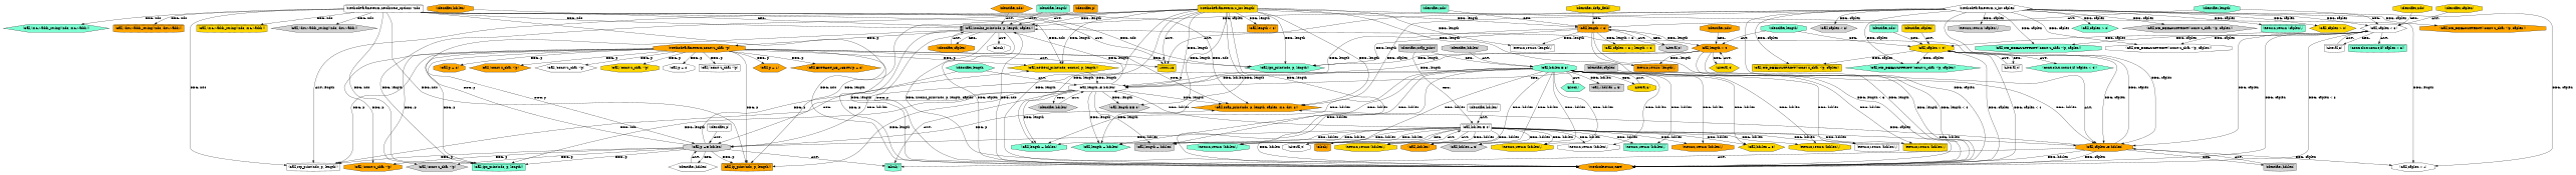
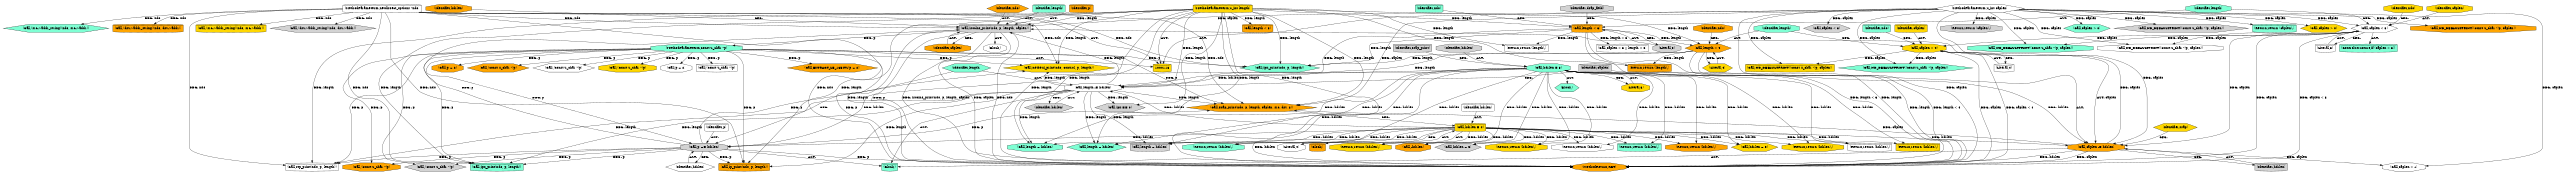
  digraph {
    node [fillcolor=orange shape=cylinder style=filled]
    n1 [fillcolor=lightgrey label="(Call,isoclns_print(ndo, p, length, caplen))"]
    n2 [label="(Identifier,caplen)" shape=octagon]
    n3 [label="(MethodReturn,RET)" shape=octagon]
    n4 [fillcolor=white label="(Block,)" shape=octagon]
-   n5 [label="(MethodParameterIn,const u_char *p)" shape=octagon]
+   n5 [fillcolor=aquamarine label="(MethodParameterIn,const u_char *p)" shape=octagon]
    n6 [fillcolor=white label="(MethodParameterIn,netdissect_options *ndo)"]
    n7 [fillcolor=lightgrey label="(Call,(dst->addr_string)(ndo, dst->addr))" shape=hexagon]
    n8 [fillcolor=aquamarine label="(Call,ipx_print(ndo, p, length))"]
    n9 [label="(Call,ip_print(ndo, p, length))"]
    n10 [fillcolor=gold label="(Call,netbeui_print(ndo, control, p, length))" shape=hexagon]
    n11 [fillcolor=aquamarine label="(Call,(src->addr_string)(ndo, src->addr))" shape=hexagon]
    n12 [label="(Call,snap_print(ndo, p, length, caplen, src, dst, 2))" shape=hexagon]
    n13 [fillcolor=white label="(Call,stp_print(ndo, p, length))"]
    n14 [label="(Call,(dst->addr_string)(ndo, dst->addr))"]
    n15 [fillcolor=aquamarine label="(Call,ipx_print(ndo, p, length))" shape=hexagon]
    n16 [fillcolor=gold label="(Call,(src->addr_string)(ndo, src->addr))"]
    1000118 [fillcolor=gold]
    n18 [fillcolor=lightgrey label="(Call,p += hdrlen)" shape=octagon]
    n19 [label="(Call,(const u_char *)p)" shape=octagon]
    n20 [fillcolor=aquamarine label="(Block,)"]
    n21 [fillcolor=white label="(Identifier,hdrlen)" shape=hexagon]
    n22 [fillcolor=lightgrey label="(Call,(const u_char *)p)" shape=hexagon]
-   n23 [fillcolor=white label="(Call,hdrlen = 4)"]
+   n23 [fillcolor=gold label="(Call,hdrlen = 4)"]
    n24 [fillcolor=white label="(Call,length -= hdrlen)" shape=octagon]
    n25 [label="(Call,caplen -= hdrlen)" shape=octagon]
    n26 [fillcolor=aquamarine label="(Return,return (hdrlen);)" shape=octagon]
    n27 [fillcolor=gold label="(Return,return (hdrlen);)" shape=octagon]
    n28 [fillcolor=gold label="(Return,return (hdrlen);)" shape=octagon]
    n29 [label="(Block,)"]
    n30 [fillcolor=gold label="(Return,return (hdrlen);)" shape=octagon]
    n31 [fillcolor=aquamarine label="(Call,length + hdrlen)" shape=octagon]
    n32 [fillcolor=gold label="(Call,hdrlen + 5)" shape=hexagon]
    n33 [label="(Call,-hdrlen)" shape=octagon]
    n34 [label="(Return,return (hdrlen);)" shape=octagon]
    n35 [fillcolor=white label="(Return,return (hdrlen);)"]
    n36 [fillcolor=gold label="(Return,return (hdrlen);)"]
    n37 [fillcolor=aquamarine label="(Return,return (hdrlen);)"]
    n38 [fillcolor=lightgrey label="(Call,length + hdrlen)"]
    n39 [fillcolor=white label="(Return,return (hdrlen);)" shape=octagon]
    n40 [fillcolor=lightgrey label="(Call,hdrlen + 5)" shape=hexagon]
    n41 [fillcolor=white label="(Literal,4)" shape=octagon]
    n42 [fillcolor=aquamarine label="(Call,length + hdrlen)" shape=hexagon]
    n43 [fillcolor=lightgrey label="(Identifier,hdrlen)" shape=hexagon]
-   n44 [fillcolor=lightgrey label="(Call,length == 0)" shape=hexagon]
+   n44 [fillcolor=lightgrey label="(Call,ipx == 0)" shape=hexagon]
    n45 [fillcolor=lightgrey label="(Identifier,hdrlen)"]
    n46 [fillcolor=white label="(Call,caplen < 1)" shape=octagon]
-   n47 [fillcolor=lightgrey label="(Call,-(hdrlen + 5))"]
    n48 [fillcolor=aquamarine label="(Call,hdrlen = 3)" shape=octagon]
    n49 [fillcolor=gold label="(Literal,3)" shape=octagon]
    n50 [fillcolor=aquamarine label="(Block,)" shape=hexagon]
    n51 [label="(Call,p + 2)" shape=octagon]
    n52 [label="(Call,(const u_char *)p)" shape=hexagon]
    n53 [fillcolor=white label="(Call,(const u_char *)p)" shape=hexagon]
    n54 [fillcolor=gold label="(Call,(const u_char *)p)" shape=octagon]
    n55 [fillcolor=white label="(Call,p + 2)" shape=octagon]
    n56 [fillcolor=white label="(Call,(const u_char *)p)"]
-   n57 [label="(Call,p + 1)" shape=hexagon]
    n58 [label="(Call,EXTRACT_LE_16BITS(p + 2))" shape=hexagon]
    n59 [label="(Call,length < 3)"]
    n60 [label="(Call,length < 4)" shape=hexagon]
    n61 [fillcolor=lightgrey label="(Literal,3)" shape=octagon]
-   n62 [fillcolor=gold label="(Call,caplen < 3 || length < 3)"]
+   n62 [fillcolor=white label="(Call,caplen < 3 || length < 3)"]
    n63 [fillcolor=white label="(Return,return (length);)"]
    n64 [label="(Return,return (length);)"]
    n65 [fillcolor=gold label="(Literal,4)" shape=hexagon]
    n66 [fillcolor=gold label="(MethodParameterIn,u_int length)"]
    n67 [label="(Call,length < 3)"]
    n68 [fillcolor=white label="(Call,caplen < 3)" shape=hexagon]
    n69 [fillcolor=gold label="(Call,caplen < 4)" shape=octagon]
    n70 [fillcolor=white label="(Call,ND_DEFAULTPRINT((const u_char *)p, caplen))" shape=octagon]
    n71 [fillcolor=aquamarine label="(Call,ND_DEFAULTPRINT((const u_char *)p, caplen))" shape=octagon]
    n72 [fillcolor=white label="(Literal,3)"]
    n73 [fillcolor=aquamarine label="(ControlStructure,if (caplen < 3))"]
    n74 [fillcolor=aquamarine label="(Call,ND_DEFAULTPRINT((const u_char *)p, caplen))" shape=hexagon]
    n75 [fillcolor=gold label="(Call,ND_DEFAULTPRINT((const u_char *)p, caplen))"]
-   n76 [fillcolor=aquamarine label="(ControlStructure,if (caplen < 4))" shape=hexagon]
    n77 [fillcolor=white label="(Literal,4)"]
    n78 [fillcolor=white label="(MethodParameterIn,u_int caplen)" shape=hexagon]
    n79 [fillcolor=gold label="(Call,caplen > 0)" shape=hexagon]
    n80 [label="(Call,ND_DEFAULTPRINT((const u_char *)p, caplen))" shape=octagon]
    n81 [fillcolor=lightgrey label="(Call,caplen < 3)" shape=hexagon]
    n82 [fillcolor=lightgrey label="(Return,return (caplen);)" shape=octagon]
    n83 [fillcolor=aquamarine label="(Call,caplen > 0)" shape=hexagon]
    n84 [fillcolor=lightgrey label="(Call,ND_DEFAULTPRINT((const u_char *)p, caplen))" shape=hexagon]
    n85 [fillcolor=aquamarine label="(Return,return (caplen);)"]
    n86 [fillcolor=gold label="(Identifier,ndo)" shape=octagon]
-   n87 [fillcolor=gold label="(Identifier,dsap_field)" shape=octagon]
+   n87 [fillcolor=lightgrey label="(Identifier,dsap_field)" shape=octagon]
    n88 [fillcolor=white label="(Identifier,p)"]
    n89 [fillcolor=gold label="(Identifier,caplen)" shape=octagon]
    n90 [fillcolor=aquamarine label="(Identifier,length)"]
    n91 [label="(Identifier,p)"]
    n92 [fillcolor=aquamarine label="(Identifier,length)" shape=octagon]
    n93 [fillcolor=lightgrey label="(Identifier,caplen)"]
    n94 [fillcolor=gold label="(Identifier,caplen)"]
    n95 [label="(Identifier,hdrlen)" shape=octagon]
    n96 [fillcolor=white label="(Identifier,hdrlen)"]
    n97 [label="(Identifier,ndo)" shape=hexagon]
    n98 [label="(Identifier,ndo)" shape=octagon]
    n99 [fillcolor=lightgrey label="(Identifier,hdrlen)" shape=octagon]
    n100 [fillcolor=aquamarine label="(Identifier,length)" shape=hexagon]
    n101 [fillcolor=aquamarine label="(Identifier,length)" shape=octagon]
    n102 [fillcolor=aquamarine label="(Identifier,ndo)"]
+   n103 [fillcolor=gold label="(Identifier,ssap)" shape=hexagon]
    n104 [fillcolor=lightgrey label="(Identifier,ssap_print)"]
    n105 [fillcolor=aquamarine label="(Identifier,ndo)"]
    n1 -> n2 [label="CFG: "]
    n1 -> n3 [label="DDG: length"]
    n1 -> n3 [label="DDG: ndo"]
    n1 -> n3 [label="DDG: caplen"]
    n1 -> n3 [label="DDG: p"]
    n1 -> n3 [label="DDG: isoclns_print(ndo, p, length, caplen)"]
    n1 -> n4 [label="AST: "]
    n1 -> n5 [label="DDG: p"]
    n2 -> n1 [label="AST: "]
    n5 -> n3 [label="DDG: p"]
    n5 -> n8 [label="DDG: p"]
    n5 -> n9 [label="DDG: p"]
    n5 -> n10 [label="DDG: p"]
    n5 -> n12 [label="DDG: p"]
    n5 -> n13 [label="DDG: p"]
    n5 -> n15 [label="DDG: p"]
    n5 -> 1000118 [label="AST: "]
    n5 -> n18 [label="DDG: p"]
    n5 -> n19 [label="DDG: p"]
    n5 -> n22 [label="DDG: p"]
    n5 -> n51 [label="DDG: p"]
    n5 -> n52 [label="DDG: p"]
    n5 -> n53 [label="DDG: p"]
    n5 -> n54 [label="DDG: p"]
    n5 -> n55 [label="DDG: p"]
    n5 -> n56 [label="DDG: p"]
-   n5 -> n57 [label="DDG: p"]
    n5 -> n58 [label="DDG: p"]
    n6 -> n1 [label="DDG: ndo"]
    n6 -> n3 [label="DDG: ndo"]
    n6 -> n7 [label="DDG: ndo"]
    n6 -> n8 [label="DDG: ndo"]
    n6 -> n9 [label="DDG: ndo"]
    n6 -> n10 [label="DDG: ndo"]
    n6 -> n11 [label="DDG: ndo"]
    n6 -> n12 [label="DDG: ndo"]
    n6 -> n13 [label="DDG: ndo"]
    n6 -> n14 [label="DDG: ndo"]
    n6 -> n15 [label="DDG: ndo"]
    n6 -> n16 [label="DDG: ndo"]
    n6 -> 1000118 [label="AST: "]
    n18 -> n1 [label="DDG: p"]
+   n18 -> n3 [label="DDG: p"]
    n18 -> n8 [label="DDG: p"]
    n18 -> n9 [label="DDG: p"]
    n18 -> n10 [label="DDG: p"]
    n18 -> n12 [label="DDG: p"]
    n18 -> n13 [label="DDG: p"]
    n18 -> n19 [label="DDG: p"]
    n18 -> n20 [label="AST: "]
    n18 -> n21 [label="CFG: "]
    n18 -> n22 [label="DDG: p"]
    n21 -> n18 [label="AST: "]
    n23 -> n3 [label="DDG: hdrlen"]
    n23 -> n18 [label="DDG: hdrlen"]
    n23 -> n24 [label="DDG: hdrlen"]
    n23 -> n25 [label="DDG: hdrlen"]
    n23 -> n26 [label="DDG: hdrlen"]
    n23 -> n27 [label="DDG: hdrlen"]
    n23 -> n28 [label="DDG: hdrlen"]
    n23 -> n29 [label="AST: "]
    n23 -> n30 [label="DDG: hdrlen"]
    n23 -> n31 [label="DDG: hdrlen"]
    n23 -> n32 [label="DDG: hdrlen"]
    n23 -> n33 [label="DDG: hdrlen"]
    n23 -> n34 [label="DDG: hdrlen"]
    n23 -> n35 [label="DDG: hdrlen"]
    n23 -> n36 [label="DDG: hdrlen"]
    n23 -> n37 [label="DDG: hdrlen"]
    n23 -> n38 [label="DDG: hdrlen"]
    n23 -> n39 [label="DDG: hdrlen"]
    n23 -> n40 [label="DDG: hdrlen"]
    n23 -> n41 [label="CFG: "]
    n23 -> n42 [label="DDG: hdrlen"]
    n24 -> n1 [label="DDG: length"]
    n24 -> n8 [label="DDG: length"]
    n24 -> n9 [label="DDG: length"]
-   n10 -> n24 [label="DDG: length"]
+   n24 -> n10 [label="DDG: length"]
    n24 -> n12 [label="DDG: length"]
-   n24 -> n13 [label="DDG: ndo"]
+   n24 -> n13 [label="DDG: length"]
    n24 -> n20 [label="AST: "]
    n24 -> n31 [label="DDG: length"]
    n24 -> n38 [label="DDG: length"]
    n24 -> n42 [label="DDG: length"]
    n24 -> n43 [label="CFG: "]
    n24 -> n44 [label="DDG: length"]
    n25 -> n1 [label="DDG: caplen"]
    n25 -> n3 [label="DDG: caplen"]
    n25 -> n3 [label="DDG: hdrlen"]
    n25 -> n12 [label="DDG: caplen"]
    n25 -> n20 [label="AST: "]
    n25 -> n45 [label="CFG: "]
    n25 -> n46 [label="DDG: caplen"]
    n41 -> n23 [label="AST: "]
    n43 -> n24 [label="AST: "]
    n45 -> n25 [label="AST: "]
    n48 -> n3 [label="DDG: hdrlen"]
    n48 -> n18 [label="DDG: hdrlen"]
    n48 -> n24 [label="DDG: hdrlen"]
    n48 -> n25 [label="DDG: hdrlen"]
    n48 -> n26 [label="DDG: hdrlen"]
    n48 -> n27 [label="DDG: hdrlen"]
    n48 -> n28 [label="DDG: hdrlen"]
    n48 -> n30 [label="DDG: hdrlen"]
    n48 -> n31 [label="DDG: hdrlen"]
    n48 -> n32 [label="DDG: hdrlen"]
    n48 -> n33 [label="DDG: hdrlen"]
    n48 -> n34 [label="DDG: hdrlen"]
    n48 -> n35 [label="DDG: hdrlen"]
    n48 -> n36 [label="DDG: hdrlen"]
    n48 -> n37 [label="DDG: hdrlen"]
    n48 -> n38 [label="DDG: hdrlen"]
    n48 -> n39 [label="DDG: hdrlen"]
    n48 -> n40 [label="DDG: hdrlen"]
    n48 -> n42 [label="DDG: hdrlen"]
-   n48 -> n47 [label="DDG: hdrlen"]
    n48 -> n49 [label="CFG: "]
    n48 -> n50 [label="AST: "]
    n49 -> n48 [label="AST: "]
    n59 -> n3 [label="DDG: length"]
    n59 -> n3 [label="DDG: length < 3"]
    n59 -> n15 [label="DDG: length"]
    n59 -> n24 [label="DDG: length"]
    n59 -> n60 [label="DDG: length"]
    n59 -> n61 [label="CFG: "]
    n59 -> n62 [label="DDG: length < 3"]
    n59 -> n63 [label="DDG: length"]
    n60 -> n3 [label="DDG: length"]
    n60 -> n3 [label="DDG: length < 4"]
    n60 -> n15 [label="DDG: length"]
    n60 -> n24 [label="DDG: length"]
    n60 -> n64 [label="DDG: length"]
    n60 -> n65 [label="CFG: "]
    n61 -> n59 [label="AST: "]
    n65 -> n60 [label="AST: "]
    n66 -> n1 [label="DDG: length"]
    n66 -> n3 [label="DDG: length"]
    n66 -> n8 [label="DDG: length"]
    n66 -> n9 [label="DDG: length"]
    n66 -> n10 [label="DDG: length"]
    n66 -> n12 [label="DDG: length"]
-   n66 -> n13 [label="AST: length"]
+   n66 -> n13 [label="DDG: length"]
    n66 -> n15 [label="DDG: length"]
    n66 -> 1000118 [label="AST: "]
    n66 -> n24 [label="DDG: length"]
    n66 -> n31 [label="DDG: length"]
    n66 -> n38 [label="DDG: length"]
    n66 -> n42 [label="DDG: length"]
    n66 -> n44 [label="DDG: length"]
    n66 -> n59 [label="DDG: length"]
-   n66 -> n46 [label="DDG: length"]
+   n66 -> n60 [label="DDG: length"]
    n66 -> n63 [label="DDG: length"]
    n66 -> n64 [label="DDG: length"]
    n66 -> n67 [label="DDG: length"]
    n68 -> n3 [label="DDG: caplen < 3"]
    n68 -> n3 [label="DDG: caplen"]
    n68 -> n25 [label="DDG: caplen"]
    n68 -> n69 [label="DDG: caplen"]
    n68 -> n70 [label="DDG: caplen"]
    n68 -> n71 [label="DDG: caplen"]
    n68 -> n72 [label="CFG: "]
    n68 -> n73 [label="AST: "]
    n69 -> n3 [label="DDG: caplen < 4"]
    n69 -> n3 [label="DDG: caplen"]
-   n69 -> n25 [label="DDG: caplen"]
+   n69 -> n25 [label="AST: caplen"]
    n69 -> n74 [label="DDG: caplen"]
    n69 -> n75 [label="DDG: caplen"]
-   n69 -> n76 [label="AST: "]
    n69 -> n77 [label="CFG: "]
    n72 -> n68 [label="AST: "]
    n77 -> n69 [label="AST: "]
    n78 -> n1 [label="DDG: caplen"]
    n78 -> n3 [label="DDG: caplen"]
    n78 -> n12 [label="DDG: caplen"]
    n78 -> 1000118 [label="AST: "]
    n78 -> n25 [label="DDG: caplen"]
    n78 -> n46 [label="DDG: caplen"]
    n78 -> n68 [label="DDG: caplen"]
    n78 -> n70 [label="DDG: caplen"]
    n78 -> n71 [label="DDG: caplen"]
    n78 -> n74 [label="DDG: caplen"]
    n78 -> n75 [label="DDG: caplen"]
    n78 -> n79 [label="DDG: caplen"]
    n78 -> n80 [label="DDG: caplen"]
    n78 -> n81 [label="DDG: caplen"]
    n78 -> n82 [label="DDG: caplen"]
    n78 -> n83 [label="DDG: caplen"]
    n78 -> n84 [label="DDG: caplen"]
    n78 -> n85 [label="DDG: caplen"]
    n86 -> n68 [label="CFG: "]
    n87 -> n59 [label="CFG: "]
    n88 -> n18 [label="AST: "]
    n89 -> n68 [label="AST: "]
    n90 -> n1 [label="AST: "]
    n91 -> n1 [label="AST: "]
    n92 -> n60 [label="AST: "]
    n92 -> n69 [label="CFG: "]
    n93 -> n24 [label="CFG: "]
    n93 -> n25 [label="AST: "]
    n94 -> n69 [label="AST: "]
    n95 -> n1 [label="CFG: "]
    n96 -> n23 [label="AST: "]
    n97 -> n1 [label="AST: "]
    n98 -> n60 [label="CFG: "]
    n99 -> n48 [label="AST: "]
    n100 -> n18 [label="CFG: "]
    n100 -> n24 [label="AST: "]
    n101 -> n59 [label="AST: "]
    n101 -> n68 [label="CFG: "]
    n102 -> n59 [label="CFG: "]
-   n104 -> n23 [label="CFG: "]
+   n103 -> n25 [label="CFG: "]
+   n12 -> n23 [label="CFG: "]
    n104 -> n48 [label="CFG: "]
    n105 -> n69 [label="CFG: "]
  }
